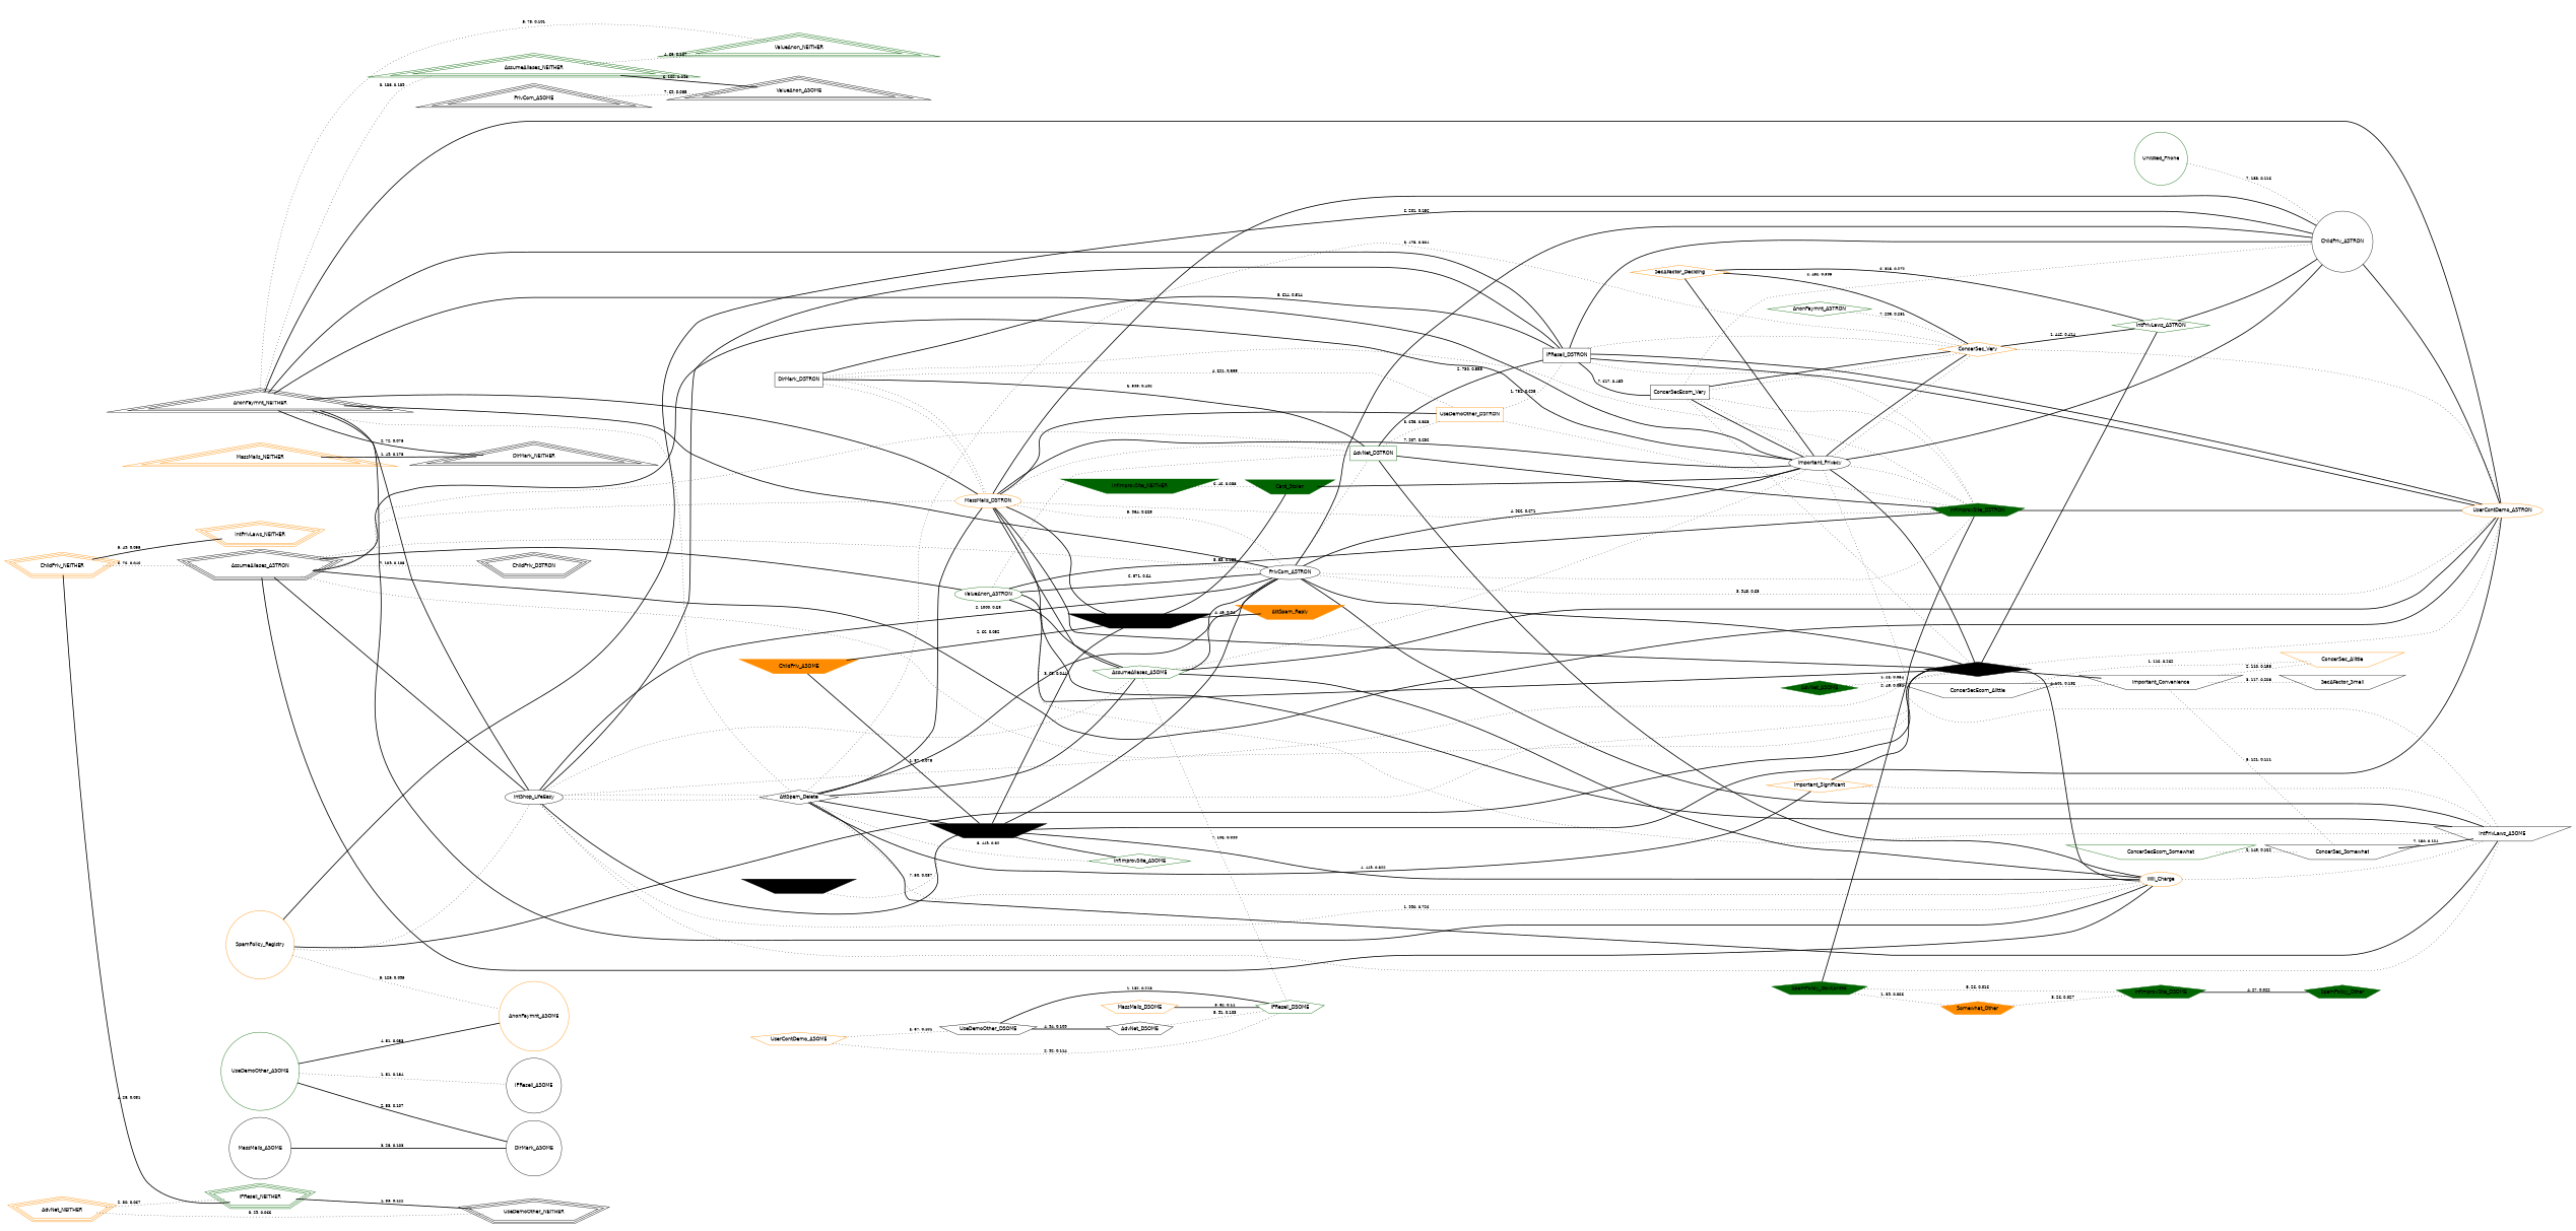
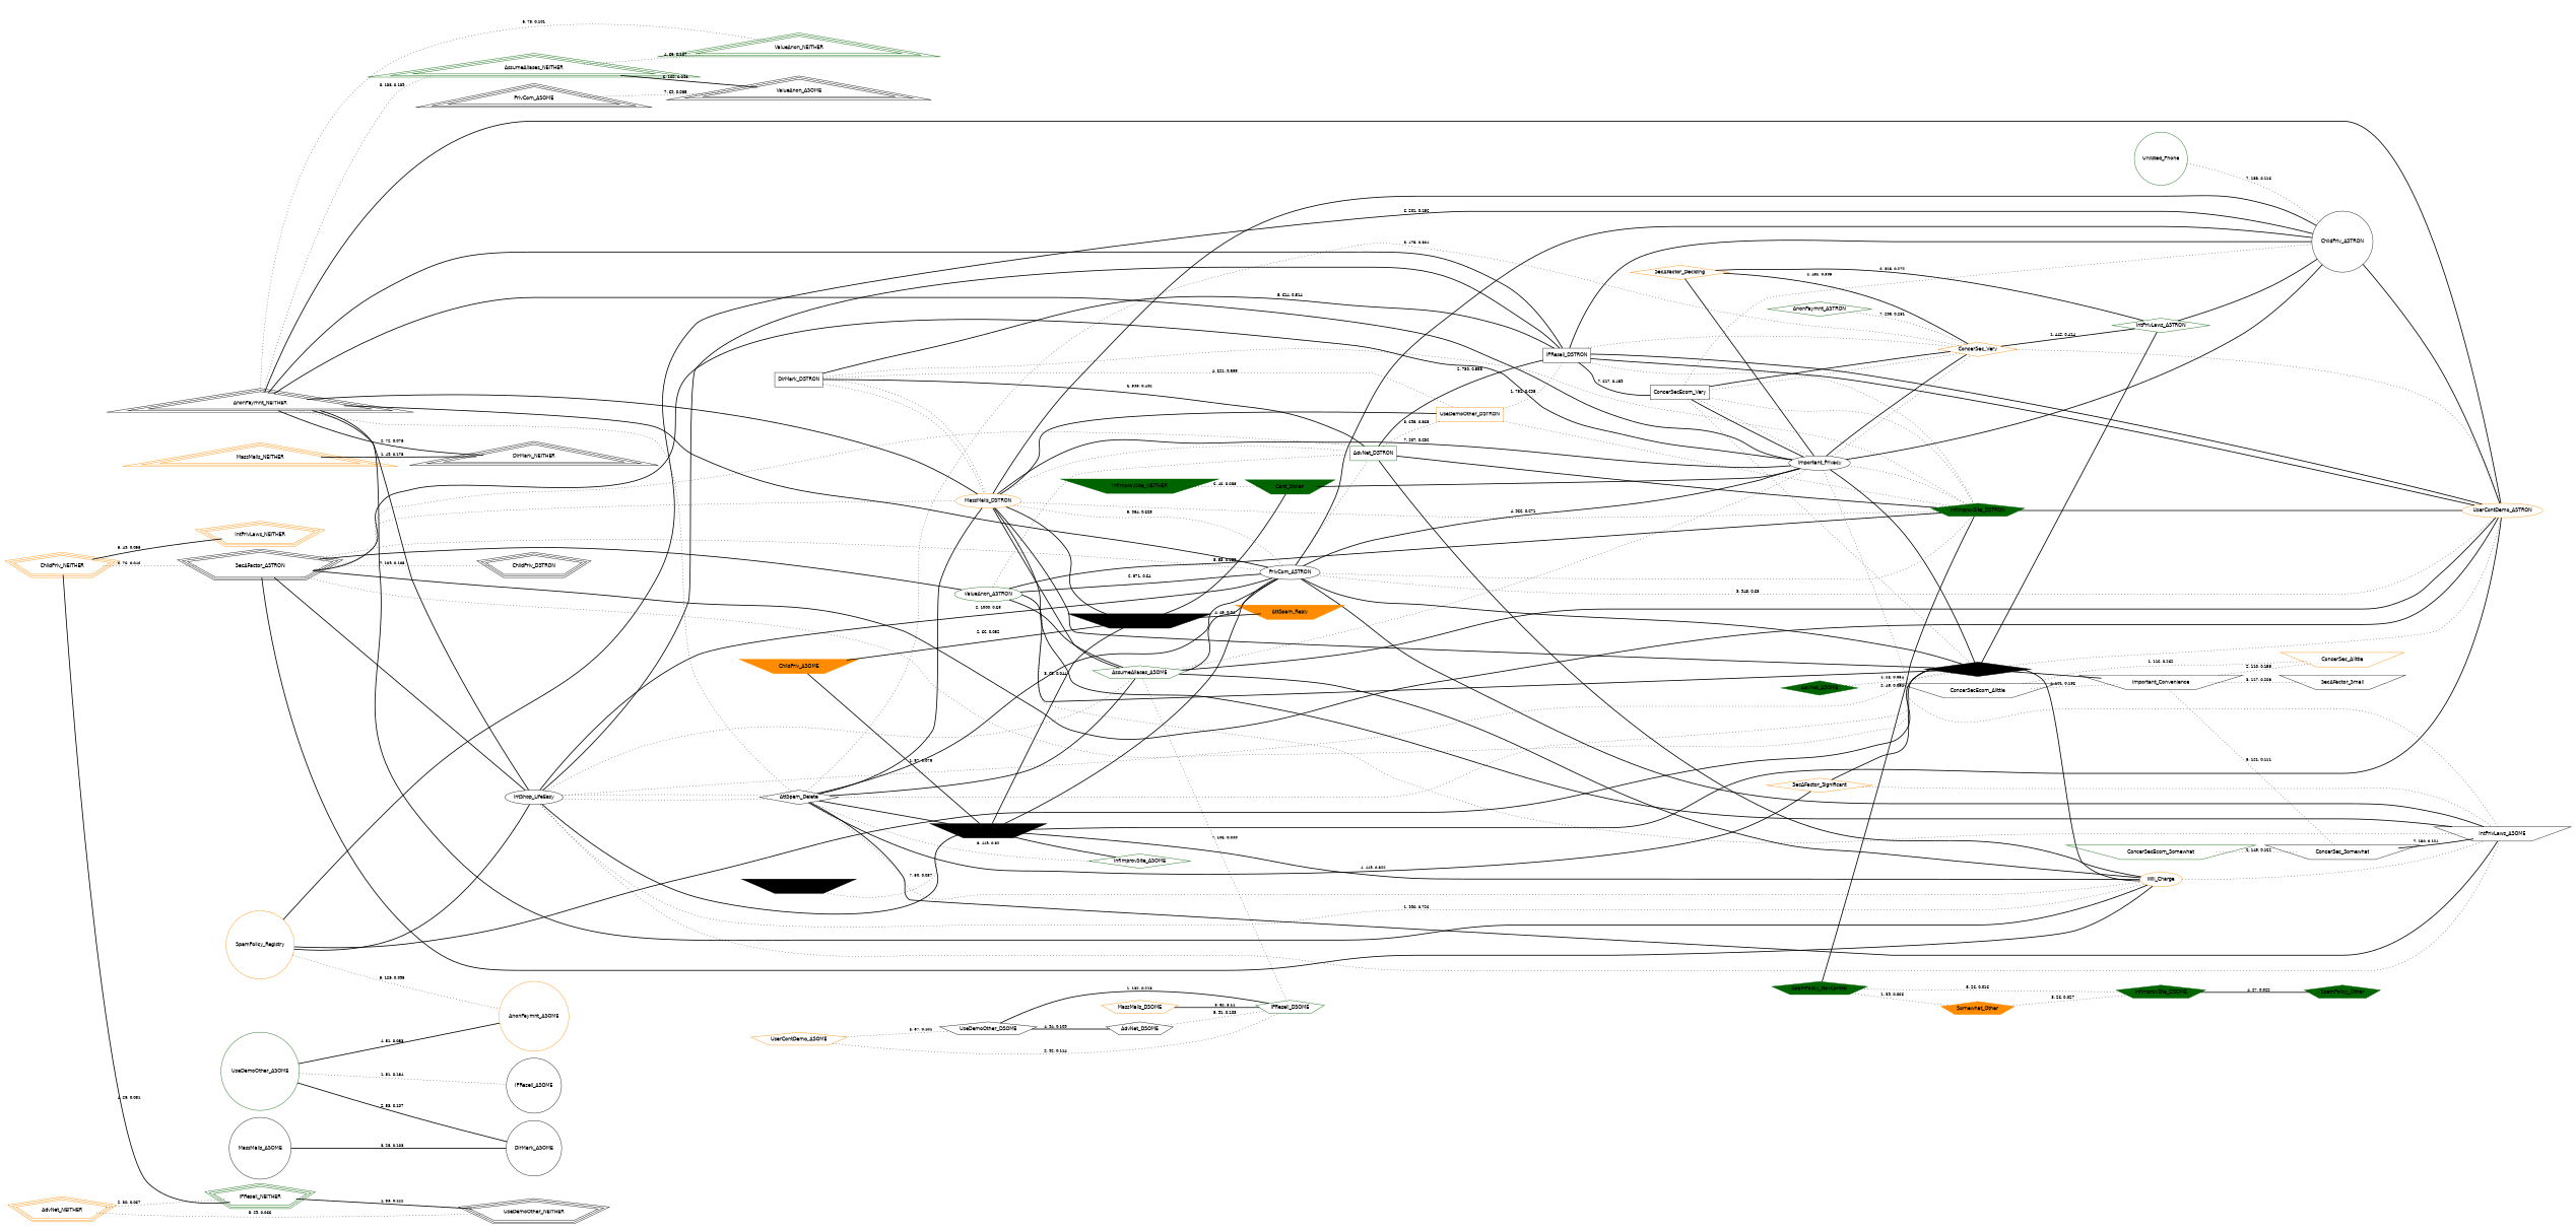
  graph {
    fontname="DejaVu Sans"
    rankdir=LR
    node [color=black fontname="DejaVu Sans" fontsize=12 shape=polygon]
    edge [fontname="DejaVu Sans" fontsize=10 style=bold]
    n1 [color=darkorange label=UserContDemo_ASTRON shape=ellipse]
    n2 [color=darkorange label=Will_Charge shape=ellipse]
    n3 [distortion=.7 label=IntPrivLaws_ASOME sides=4]
    n4 [color=darkorange label=ConcerSec_Very shape=diamond]
    n5 [color=darkgreen label=IntPrivLaws_ASTRON shape=diamond]
    n6 [label=ChildPriv_ASTRON shape=circle]
    n7 [label=Important_Privacy shape=ellipse]
    n8 [color=darkgreen label=InfImprovSite_DSTRON sides=5 style=filled]
    n9 [label=InfImprovSite_ASTRON shape=diamond style=filled]
    n10 [distortion=.7 label=Important_Convenience sides=4]
    n11 [label=ConcerSecEcom_Very shape=box]
    n12 [label=IPResell_DSTRON shape=box]
    n13 [color=darkorange label=UseDemoOther_DSTRON shape=box]
    n14 [color=darkorange label=SecAFactor_Deciding shape=diamond]
    n15 [color=darkgreen label=AdvNet_DSTRON shape=box]
    n16 [label=PrivCom_ASTRON shape=ellipse]
    n17 [color=darkorange label=MassMails_DSTRON shape=ellipse]
    n18 [color=darkgreen label=AssumeAliases_ASOME sides=5]
    n19 [distortion=.7 label=SpamPolicy_Blacklist sides=4 style=filled]
    n20 [color=darkgreen label=IPResell_DSOME sides=5]
    n21 [color=darkorange distortion=.7 label=AttSpam_Reply sides=4 style=filled]
    n22 [color=darkgreen distortion=.7 label=Card_Stolen sides=4 style=filled]
    n23 [color=darkgreen label=ValueAnon_ASTRON shape=ellipse]
    n24 [label=AttSpam_Delete shape=diamond]
    n25 [color=darkgreen label=InfImprovSite_ASOME shape=diamond]
-   n26 [color=darkorange label=Important_Significant shape=diamond]
+   n26 [color=darkorange label=SecAFactor_Significant shape=diamond]
    n27 [distortion=.7 label=DirMark_DSOME sides=4 style=filled]
    n28 [label=IntShop_LifeEasy shape=ellipse]
    n29 [label=DirMark_DSTRON shape=box]
    n30 [color=darkgreen label=AnonPaymnt_ASTRON shape=diamond]
    n31 [color=darkorange distortion=.7 label=ConcerSec_Alittle sides=4]
    n32 [distortion=.7 label=ConcerSec_Somewhat sides=4]
    n33 [distortion=.7 label=SecAFactor_Small sides=4]
    n34 [distortion=.7 label=ConcerSecEcom_Alittle sides=4]
    n35 [color=darkgreen distortion=.7 label=ConcerSecEcom_Somewhat sides=4]
    n36 [label=AdvNet_DSOME sides=5]
    n37 [label=UseDemoOther_DSOME sides=5]
    n38 [color=darkorange label=UserContDemo_ASOME sides=5]
    n39 [color=darkorange label=MassMails_DSOME sides=5]
    n40 [label=IPResell_ASOME shape=circle]
    n41 [label=DirMark_ASOME shape=circle]
    n42 [color=darkorange label=AnonPaymnt_ASOME shape=circle]
    n43 [color=darkgreen label=UseDemoOther_ASOME shape=circle]
    n44 [label=MassMails_ASOME shape=circle]
    n45 [color=darkorange label=SpamPolicy_Registry shape=circle]
    n46 [color=darkgreen label=Unlisted_Phone shape=circle]
    n47 [label=ValueAnon_ASOME peripheries=3 sides=3]
    n48 [label=DirMark_NEITHER peripheries=3 sides=3]
    n49 [color=darkorange label=MassMails_NEITHER peripheries=3 sides=3]
    n50 [color=darkgreen label=ValueAnon_NEITHER peripheries=3 sides=3]
    n51 [color=darkgreen label=AssumeAliases_NEITHER peripheries=3 sides=3]
    n52 [label=AnonPaymnt_NEITHER peripheries=3 sides=3]
    n53 [label=PrivCom_ASOME peripheries=3 sides=3]
    n54 [label=UseDemoOther_NEITHER peripheries=3 sides=5]
    n55 [label=ChildPriv_DSTRON peripheries=3 sides=5]
    n56 [color=darkorange label=IntPrivLaws_NEITHER peripheries=3 sides=5]
    n57 [color=darkgreen label=IPResell_NEITHER peripheries=3 sides=5]
    n58 [color=darkorange label=AdvNet_NEITHER peripheries=3 sides=5]
-   n59 [label=AssumeAliases_ASTRON peripheries=3 sides=5]
+   n59 [label=SecAFactor_ASTRON peripheries=3 sides=5]
    n60 [color=darkorange label=ChildPriv_NEITHER peripheries=3 sides=5]
    n61 [distortion=.7 label=SpamPolicy_Fee sides=4 style=filled]
    n62 [color=darkgreen distortion=.7 label=InfImprovSite_NEITHER sides=4 style=filled]
    n63 [color=darkorange distortion=.7 label=ChildPriv_ASOME sides=4 style=filled]
    n64 [color=darkgreen label=SpamPolicy_Other sides=5 style=filled]
    n65 [color=darkgreen label=InfImprovSite_DSOME sides=5 style=filled]
    n66 [color=darkorange label=Somewhat_Other sides=5 style=filled]
    n67 [color=darkgreen label=SpamPolicy_GovControl sides=5 style=filled]
    n68 [color=darkgreen label=AdvNet_ASOME shape=diamond style=filled]
    n2 -- n3 [style=dotted]
    n4 -- n1 [style=dotted]
    n4 -- n5 [label="1, 442, 0.414"]
    n5 -- n6
    n6 -- n1
    n7 -- n3 [style=dotted]
    n7 -- n4 [style=dotted]
    n7 -- n4
    n7 -- n6
    n7 -- n8 [style=dotted]
    n7 -- n9
    n8 -- n1
    n9 -- n1 [style=dotted]
    n9 -- n2
    n9 -- n5
    n9 -- n10
    n10 -- n31 [label="2, 110, 0.158" style=dotted]
    n10 -- n32 [label="5, 121, 0.111" style=dotted]
    n10 -- n33 [label="3, 117, 0.208" style=dotted]
    n11 -- n4 [style=dotted]
    n11 -- n4
    n11 -- n6 [style=dotted]
    n11 -- n7
    n11 -- n7 [style=dotted]
    n11 -- n8 [style=dotted]
    n11 -- n9 [style=dotted]
    n12 -- n1
    n12 -- n1
    n12 -- n4 [style=dotted]
    n12 -- n6
    n12 -- n8 [style=dotted]
    n12 -- n11 [label="7, 617, 0.459"]
    n13 -- n8 [style=dotted]
    n13 -- n12 [label="1, 781, 0.695" style=dotted]
    n14 -- n4 [label="2, 432, 0.395"]
    n14 -- n5 [label="6, 315, 0.272"]
    n14 -- n7
    n15 -- n2
    n15 -- n8
    n15 -- n12 [label="2, 730, 0.588"]
    n15 -- n13 [label="3, 695, 0.565" style=dotted]
    n16 -- n1 [label="3, 943, 0.68" style=dotted]
    n16 -- n3
    n16 -- n6
    n16 -- n7 [label="4, 966, 0.671"]
    n16 -- n8 [style=dotted]
    n16 -- n9
    n16 -- n15 [style=dotted]
    n17 -- n3
    n17 -- n6
    n17 -- n7 [label="7, 907, 0.636"]
    n17 -- n8 [style=dotted]
    n17 -- n9
    n17 -- n13
    n17 -- n15 [style=dotted]
    n17 -- n16 [label="5, 954, 0.668" style=dotted]
    n17 -- n18
    n17 -- n19
    n18 -- n1
    n18 -- n2
    n18 -- n7 [style=dotted]
    n18 -- n16
    n18 -- n20 [label="7, 106, 0.099" style=dotted]
    n19 -- n21 [label="4, 45, 0.04"]
    n19 -- n22 [label="5, 53, 0.038"]
    n22 -- n7
    n23 -- n3 [style=dotted]
    n23 -- n8
    n23 -- n9
    n23 -- n15 [style=dotted]
    n23 -- n16 [label="6, 871, 0.64"]
    n23 -- n18
    n24 -- n2 [style=dotted]
    n24 -- n3
    n24 -- n4 [label="3, 475, 0.304" style=dotted]
    n24 -- n9 [style=dotted]
    n24 -- n16
    n24 -- n17
    n24 -- n18
    n24 -- n25 [label="5, 449, 0.32" style=dotted]
    n24 -- n26 [label="4, 449, 0.322"]
    n24 -- n27
    n26 -- n3 [style=dotted]
    n26 -- n9
    n27 -- n1
    n27 -- n2
    n27 -- n16
    n27 -- n19 [label="3, 63, 0.044"]
    n27 -- n25
    n28 -- n2 [label="1, 990, 0.726" style=dotted]
    n28 -- n3 [style=dotted]
    n28 -- n9 [style=dotted]
    n28 -- n12
    n28 -- n16 [label="2, 1000, 0.68"]
    n28 -- n18 [style=dotted]
    n28 -- n24 [style=dotted]
    n28 -- n24 [style=dotted]
    n28 -- n27
    n29 -- n8 [style=dotted]
    n29 -- n12 [label="5, 614, 0.514"]
    n29 -- n13 [label="4, 621, 0.558" style=dotted]
    n29 -- n15 [label="6, 593, 0.492"]
    n29 -- n17 [style=dotted]
    n29 -- n17 [style=dotted]
    n30 -- n4 [label="7, 298, 0.251" style=dotted]
    n32 -- n3 [label="7, 150, 0.124"]
    n34 -- n10 [label="4, 101, 0.136" style=dotted]
    n34 -- n31 [label="1, 116, 0.262" style=dotted]
    n35 -- n32 [label="6, 143, 0.162" style=dotted]
    n36 -- n20 [label="5, 91, 0.103" style=dotted]
    n37 -- n20 [label="1, 132, 0.213"]
    n37 -- n36 [label="4, 94, 0.109"]
    n38 -- n20 [label="2, 92, 0.114" style=dotted]
    n38 -- n37 [label="6, 87, 0.101" style=dotted]
-   n39 -- n20 [label="3, 82, 0.11"]
+   n39 -- n20 [label="3, 82, 3.11"]
    n43 -- n40 [label="1, 51, 0.184" style=dotted]
    n43 -- n41 [label="2, 53, 0.107"]
    n43 -- n42 [label="4, 51, 0.053"]
    n44 -- n41 [label="3, 25, 0.103"]
    n45 -- n6 [label="6, 201, 0.156"]
    n45 -- n9
-   n45 -- n28 [style=dotted]
+   n45 -- n28
    n45 -- n42 [label="5, 125, 0.095" style=dotted]
    n46 -- n6 [label="7, 153, 0.116" style=dotted]
    n49 -- n48 [label="1, 49, 0.175"]
    n51 -- n47 [label="6, 102, 0.098"]
    n51 -- n50 [label="4, 68, 0.107" style=dotted]
    n52 -- n1
    n52 -- n2
    n52 -- n7
    n52 -- n12
    n52 -- n16
    n52 -- n17
    n52 -- n24 [style=dotted]
    n52 -- n28
    n52 -- n48 [label="2, 72, 0.075"]
    n52 -- n50 [label="5, 73, 0.101" style=dotted]
    n52 -- n51 [label="3, 135, 0.139" style=dotted]
    n53 -- n47 [label="7, 69, 0.085" style=dotted]
    n57 -- n54 [label="1, 33, 0.122"]
    n58 -- n54 [label="3, 29, 0.066" style=dotted]
    n58 -- n57 [label="2, 30, 0.067" style=dotted]
    n59 -- n1
    n59 -- n2
    n59 -- n7
    n59 -- n9 [style=dotted]
    n59 -- n15 [style=dotted]
    n59 -- n16 [style=dotted]
    n59 -- n17 [style=dotted]
    n59 -- n23
    n59 -- n28
    n59 -- n55 [label="7, 109, 0.105" style=dotted]
    n60 -- n56 [label="5, 49, 0.055"]
    n60 -- n57 [label="4, 28, 0.031"]
    n60 -- n59 [label="6, 76, 0.046" style=dotted]
    n61 -- n27 [label="7, 50, 0.037" style=dotted]
    n62 -- n22 [label="6, 46, 0.038" style=dotted]
    n63 -- n19 [label="2, 66, 0.052"]
    n63 -- n27 [label="1, 87, 0.078"]
    n65 -- n64 [label="4, 27, 0.022"]
    n66 -- n65 [label="3, 26, 0.027" style=dotted]
    n67 -- n8 [label="2, 48, 0.054"]
    n67 -- n65 [label="5, 26, 0.016" style=dotted]
    n67 -- n66 [label="1, 39, 0.066" style=dotted]
    n68 -- n9 [label="1, 26, 0.054" style=dotted]
  }
